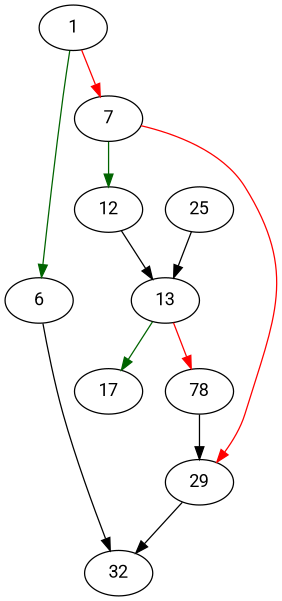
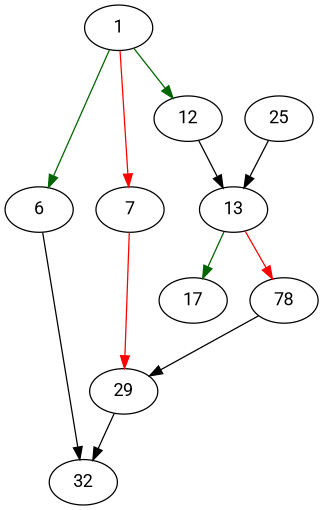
  strict digraph {
    fontname=Roboto
    node [fontname=Roboto]
    edge [fontname=Roboto]
    1 [entry=true]
    6
    7
    32
    12
    29
    13
    17
    n9 [label=78]
    25
    1 -> 6 [color=darkgreen cond=true]
    1 -> 7 [color=red cond=false]
    6 -> 32
-   7 -> 12 [color=darkgreen cond=true]
+   1 -> 12 [color=darkgreen cond=true]
    7 -> 29 [color=red cond=false]
    12 -> 13
    29 -> 32
    13 -> 17 [color=darkgreen cond=true]
    13 -> n9 [color=red cond=false]
    n9 -> 29
    25 -> 13
  }
